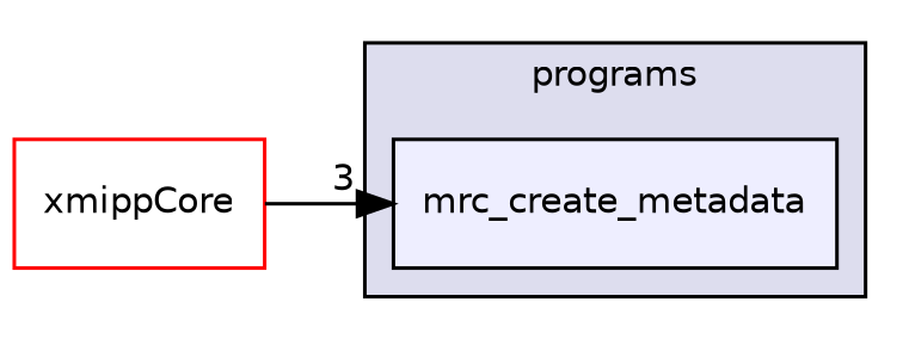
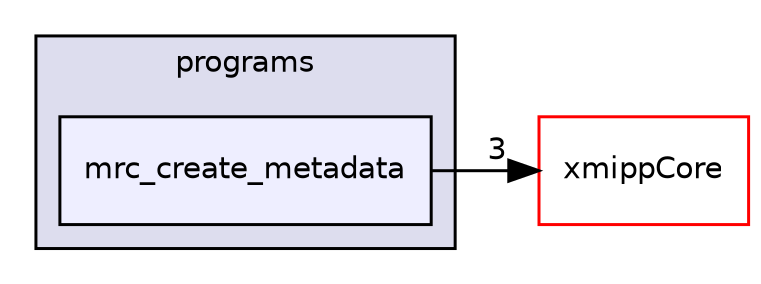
  digraph {
    compound=true
    rankdir=LR
    node [fontname=Helvetica fontsize=10 shape=box style=filled]
    n1 [fillcolor="#eeeeff" label=mrc_create_metadata pencolor=black]
    n2 [color=red fillcolor=white label=xmippCore]
    subgraph cluster_1 {
      bgcolor="#ddddee"
      fontname=Helvetica
      fontsize=10
      label=programs
      pencolor=black
      n1
    }
-   n2 -> n1 [headlabel=3 labeldistance=1.5 labelfontname=Helvetica labelfontsize=10]
+   n1 -> n2 [headlabel=3 labeldistance=1.5 labelfontname=Helvetica labelfontsize=10]
  }
